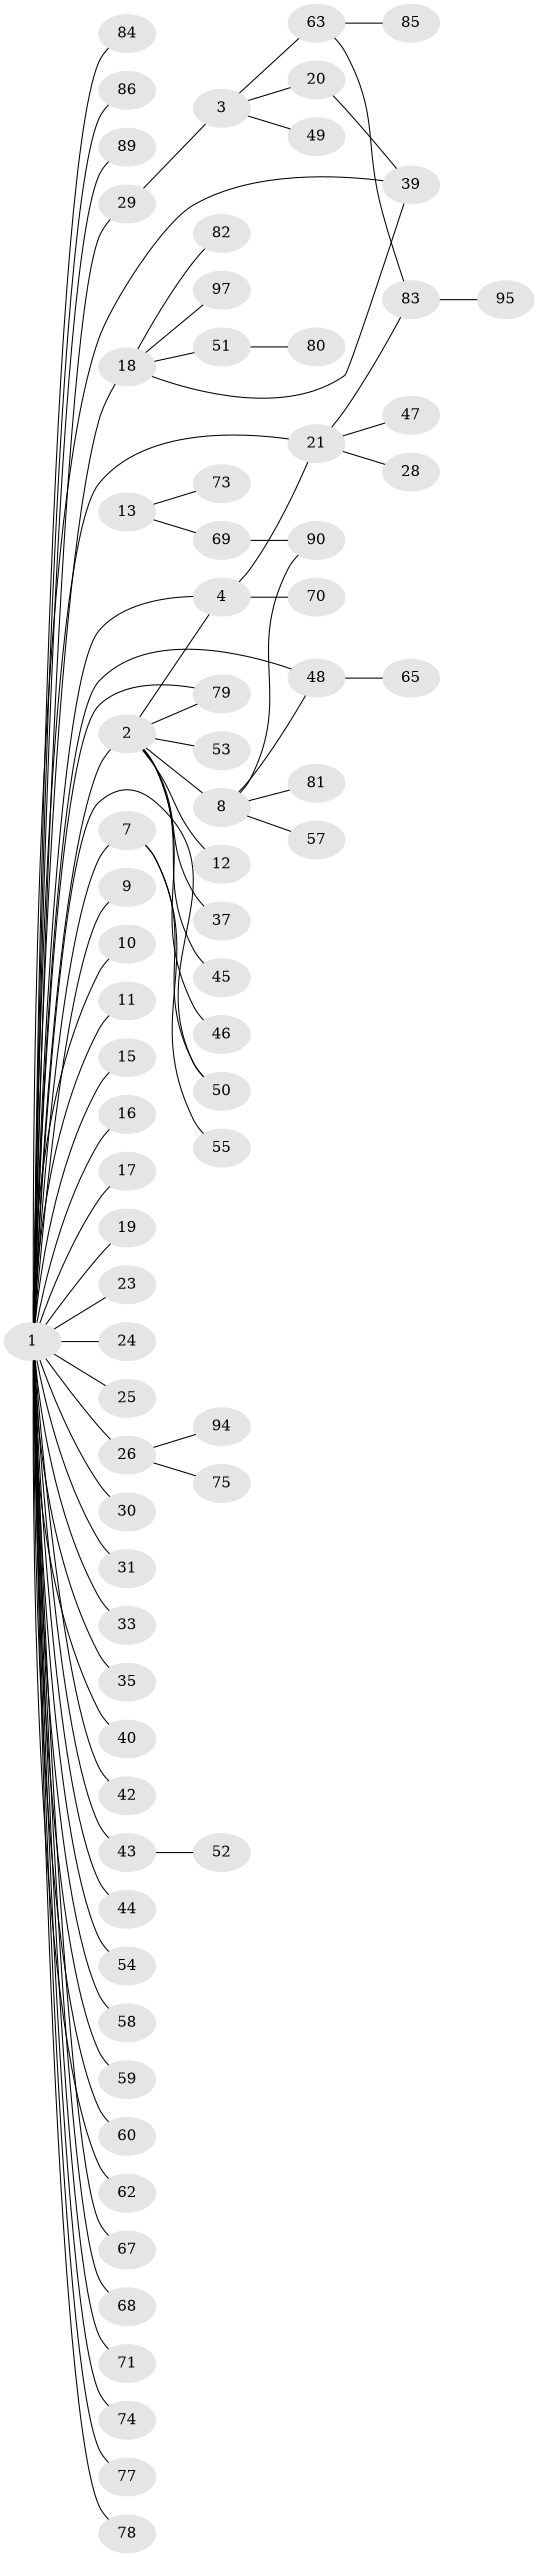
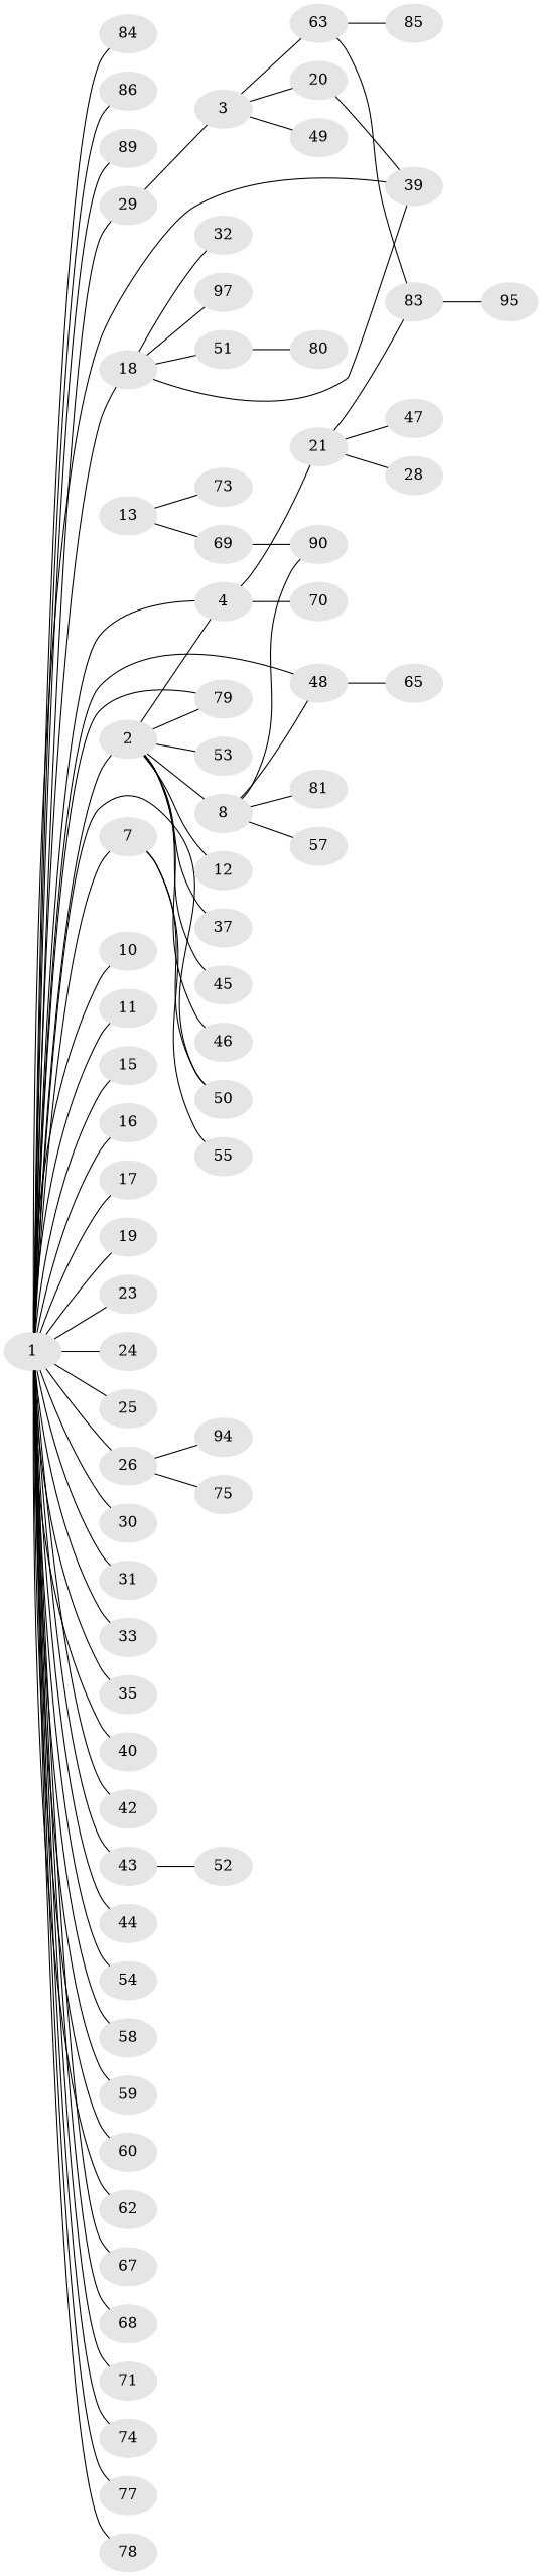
  graph {
    rankdir=LR
    node [color=gray90 style=filled]
    1 [super="+5"]
    2 [super="+88"]
    4 [super="+34"]
    7 [super="+11"]
-   9
    10 [super="+66"]
    n7 [label=11]
    15
    16
    17 [super="+56"]
    18 [super="+61"]
    19
    21 [super="+27"]
    23
    24
    25
    26 [super="+64"]
    29
    30
    31
    33
    35 [super="+76"]
    39 [super="+92"]
    40
    42
    43
    44
    48
    50 [super="+91"]
    54
    58
    59
    60 [super="+72"]
    62
    67
    68
    71
    74
    77
    78
    79
    84
    86
    89
    8 [super="+36"]
    12 [super="+41"]
    37
    45
    46
    53
    3 [super="+6"]
    20
    49
    63
    70
    55
    51
-   82
+   82 [label=32]
    n59 [label=97]
    28 [super="+32"]
    47
    83 [super="+87"]
    75
    94
    52
    65
    57
    81
    90
    13 [super="+38"]
    69
    73
    85
    80
    95
    1 -- 2
    1 -- 4
    1 -- 7
-   1 -- 9
    1 -- 10
    1 -- n7
    1 -- 15
    1 -- 16
    1 -- 17
    1 -- 18 [weight=2]
    1 -- 19
-   1 -- 21
    1 -- 23
    1 -- 24
    1 -- 25
    1 -- 26 [weight=2]
    1 -- 29
    1 -- 30
    1 -- 31
    1 -- 33
    1 -- 35
    1 -- 39
    1 -- 40
    1 -- 42
    1 -- 43
    1 -- 44
    1 -- 48
    1 -- 50
    1 -- 54
    1 -- 58
    1 -- 59
    1 -- 60
    1 -- 62
    1 -- 67
    1 -- 68
    1 -- 71
    1 -- 74
    1 -- 77
    1 -- 78
    1 -- 79
    1 -- 84
    1 -- 86
    1 -- 89
    2 -- 4
    2 -- 79
    2 -- 8
    2 -- 12
    2 -- 37
    2 -- 45
    2 -- 46
    2 -- 53
    4 -- 21
    4 -- 70
    7 -- 50
    7 -- 55
    18 -- 39
    18 -- 51
    18 -- 82
    18 -- n59
    21 -- 28
    21 -- 47
    21 -- 83
    26 -- 75
    26 -- 94
    29 -- 3
    43 -- 52
    48 -- 65
    8 -- 48
    8 -- 57
    8 -- 81
    8 -- 90
    3 -- 20
    3 -- 49
    3 -- 63
    20 -- 39
    63 -- 83
    63 -- 85
    51 -- 80
    83 -- 95
    13 -- 69
    13 -- 73
    69 -- 90
  }
